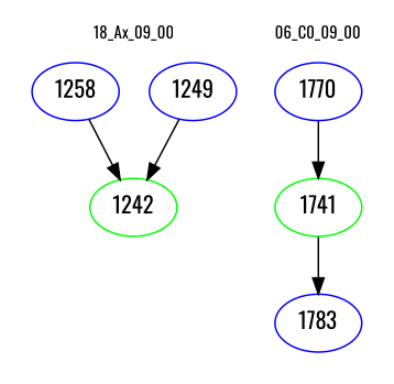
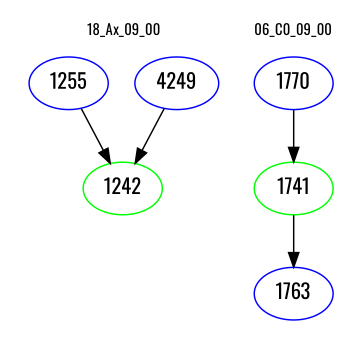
  digraph {
    fontname=Oswald
    node [color=blue fontname=Oswald]
    edge [color=black fontname=Oswald]
-   n1 [label=1249]
+   n1 [label=4249]
    n2 [color=green label=1242]
-   n3 [label=1258]
+   n3 [label=1255]
    n4 [label=1770]
    n5 [color=green label=1741]
-   n6 [label=1783]
+   n6 [label=1763]
    subgraph cluster_1 {
      color=white
      fontsize=10
      label="18_Ax_09_00"
      n1
      n2
      n3
    }
    subgraph cluster_2 {
      color=white
      fontsize=10
      label="06_C0_09_00"
      n4
      n5
      n6
    }
    n1 -> n2
    n3 -> n2
    n4 -> n5
    n5 -> n6
  }
